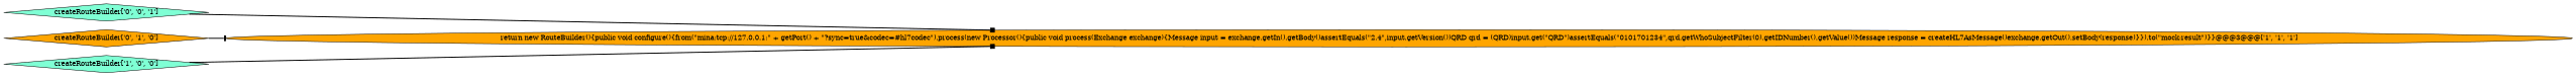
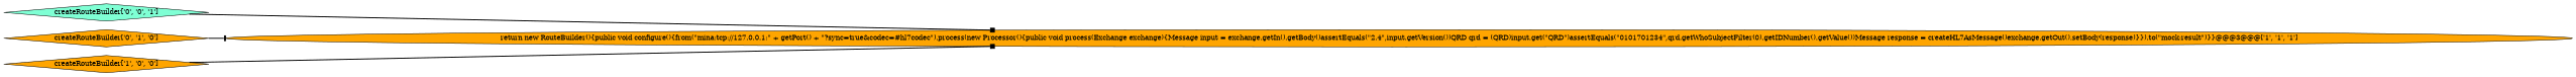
  digraph {
    rankdir=LR
    node [fillcolor=aquamarine shape=diamond style=filled]
    edge [style=bold arrowhead=box]
    n1 [label="createRouteBuilder['0', '0', '1']"]
    n2 [fillcolor=orange label="return new RouteBuilder(){public void configure(){from(\"mina:tcp://127.0.0.1:\" + getPort() + \"?sync=true&codec=#hl7codec\").process(new Processor(){public void process(Exchange exchange){Message input = exchange.getIn().getBody()assertEquals(\"2.4\",input.getVersion())QRD qrd = (QRD)input.get(\"QRD\")assertEquals(\"0101701234\",qrd.getWhoSubjectFilter(0).getIDNumber().getValue())Message response = createHL7AsMessage()exchange.getOut().setBody(response)}}).to(\"mock:result\")}}@@@3@@@['1', '1', '1']" shape=ellipse]
    n3 [fillcolor=orange label="createRouteBuilder['0', '1', '0']"]
-   n4 [label="createRouteBuilder['1', '0', '0']"]
+   n4 [fillcolor=orange label="createRouteBuilder['1', '0', '0']"]
    n1 -> n2
    n3 -> n2 [arrowhead=tee]
    n4 -> n2
  }
